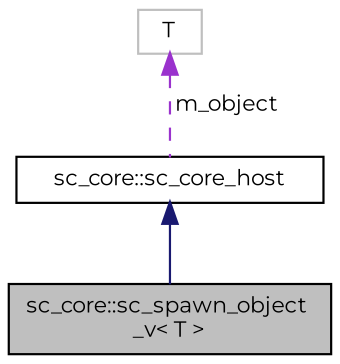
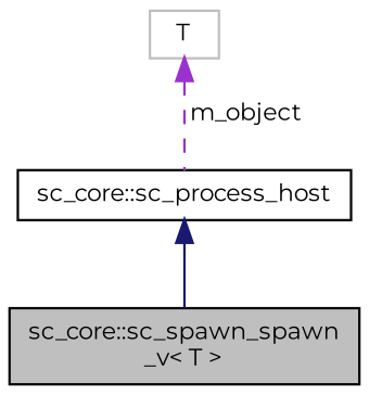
  digraph {
    fontname=Montserrat
    node [color=black fillcolor=white fontname=Montserrat fontsize=10 shape=record style=filled]
    edge [dir=back fontname=Montserrat fontsize=10 labelfontname=FreeSans labelfontsize=10]
-   n1 [fillcolor=grey75 fontcolor=black height=0.2 label="sc_core::sc_spawn_object\l_v\< T \>" width=0.4]
-   n2 [height=0.2 label="sc_core::sc_core_host" width=0.4]
+   n1 [fillcolor=grey75 fontcolor=black height=0.2 label="sc_core::sc_spawn_spawn\l_v\< T \>" width=0.4]
+   n2 [height=0.2 label="sc_core::sc_process_host" width=0.4]
    n3 [color=grey75 height=0.2 label=T width=0.4]
    n2 -> n1 [color=midnightblue style=solid]
    n3 -> n2 [color=darkorchid3 label=" m_object" style=dashed]
  }
